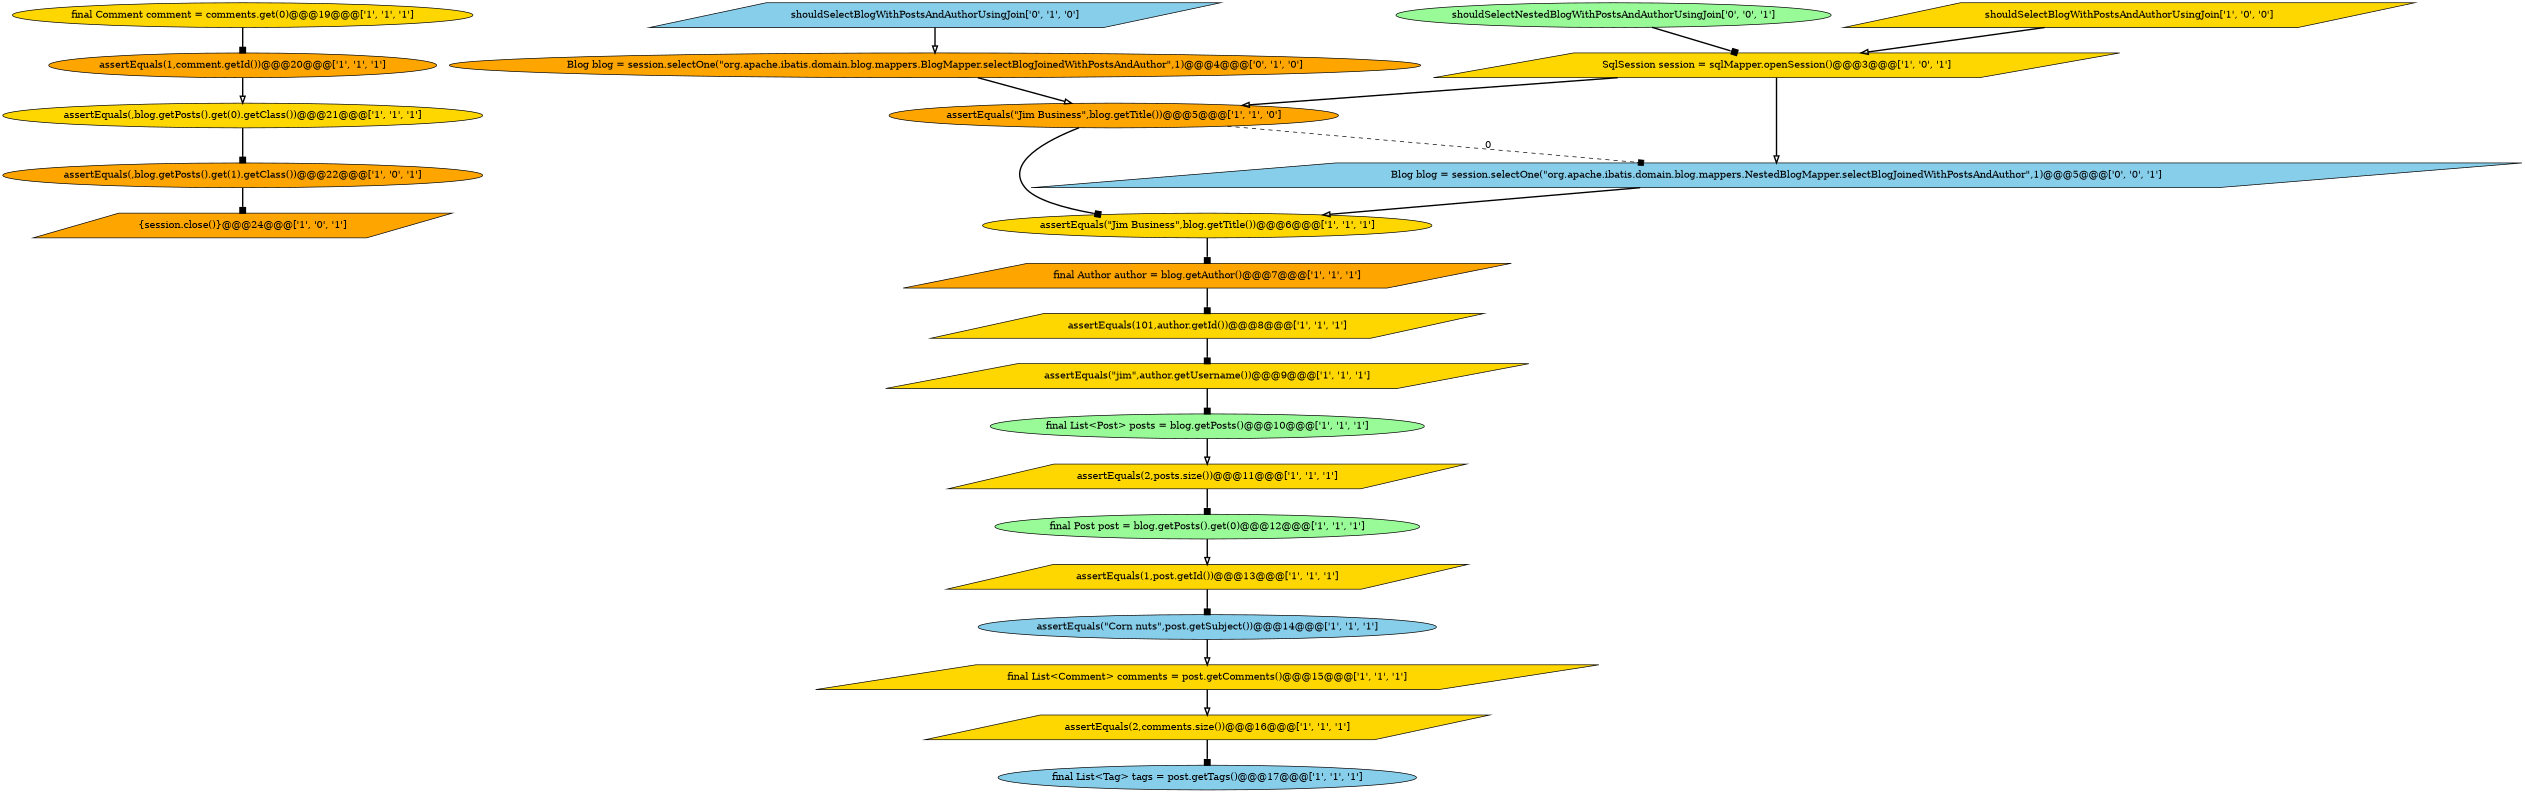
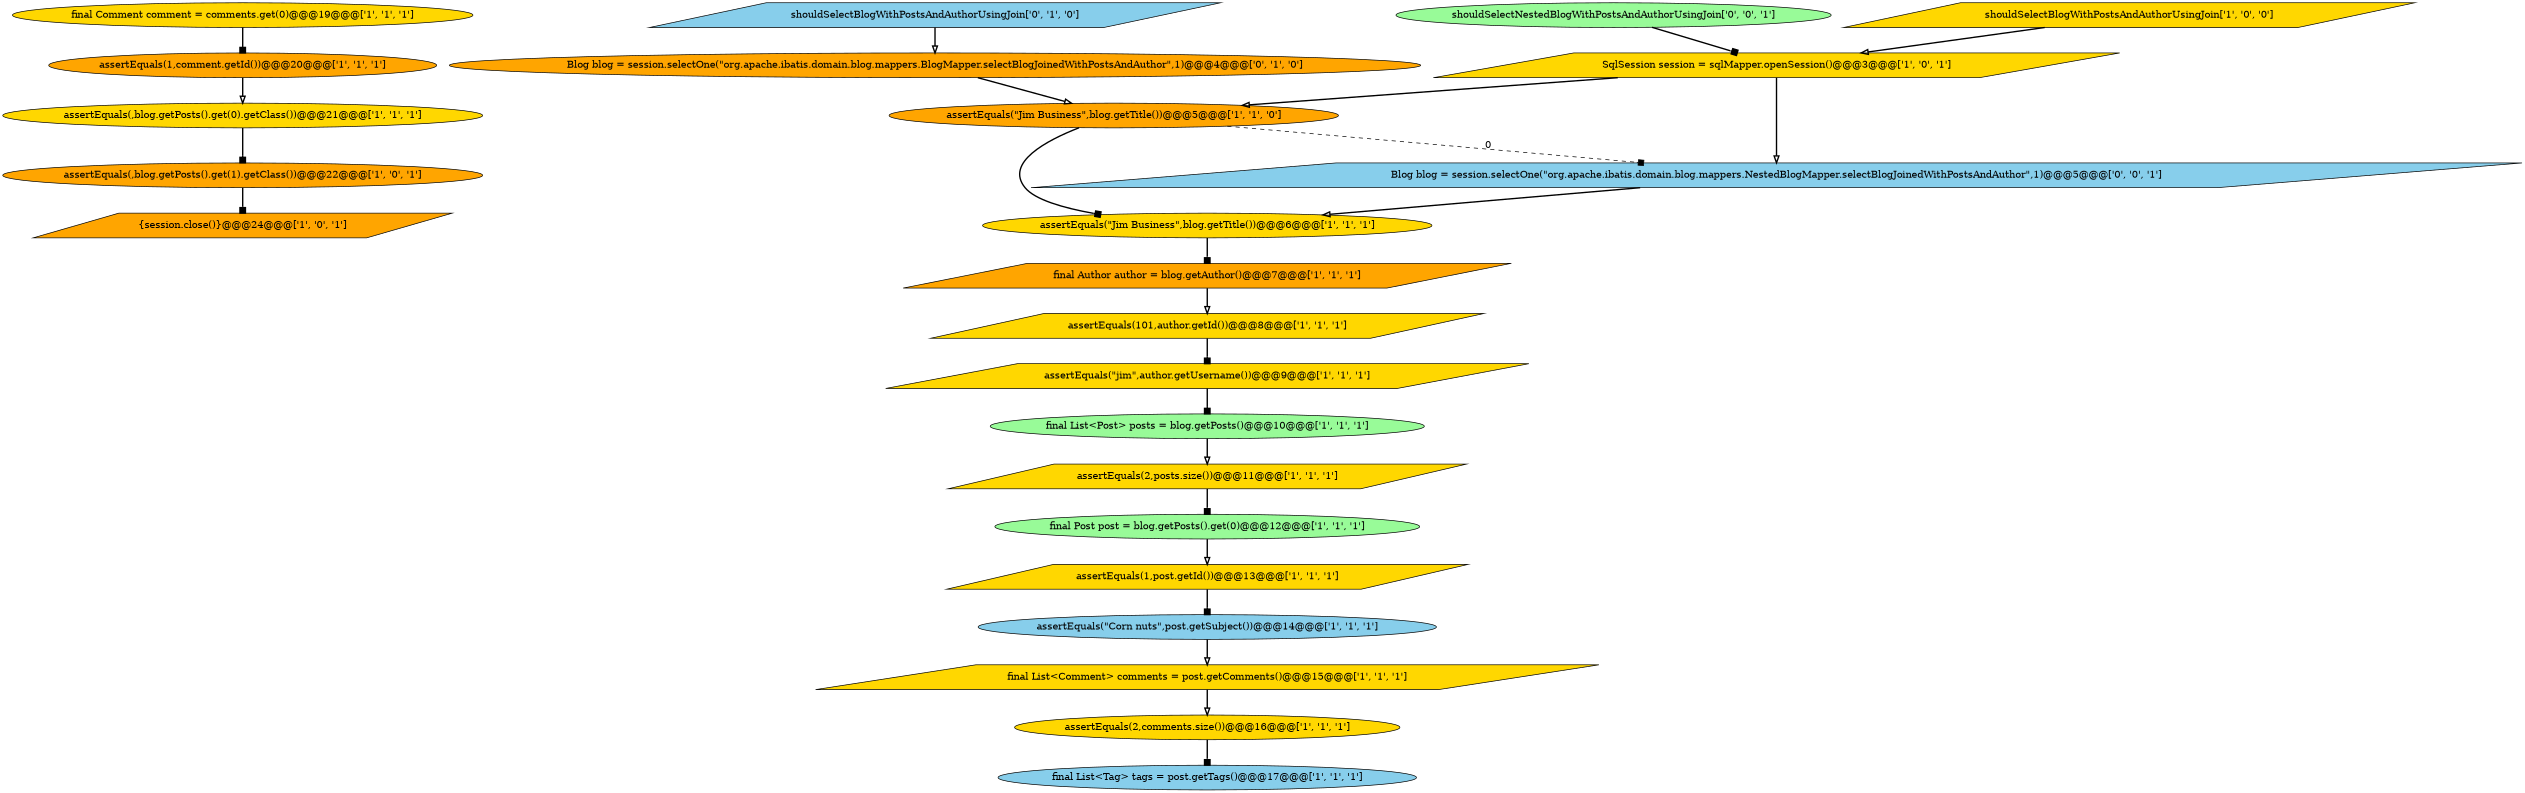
  digraph {
    node [fillcolor=gold shape=ellipse style=filled]
    edge [arrowhead=box style=bold]
    n1 [label="final Comment comment = comments.get(0)@@@19@@@['1', '1', '1']"]
    n2 [fillcolor=orange label="assertEquals(1,comment.getId())@@@20@@@['1', '1', '1']"]
    n3 [label="final List<Comment> comments = post.getComments()@@@15@@@['1', '1', '1']" shape=parallelogram]
-   n4 [label="assertEquals(2,comments.size())@@@16@@@['1', '1', '1']" shape=parallelogram]
+   n4 [label="assertEquals(2,comments.size())@@@16@@@['1', '1', '1']"]
    n5 [fillcolor=skyblue label="final List<Tag> tags = post.getTags()@@@17@@@['1', '1', '1']"]
    n6 [label="assertEquals(1,post.getId())@@@13@@@['1', '1', '1']" shape=parallelogram]
    n7 [fillcolor=skyblue label="assertEquals(\"Corn nuts\",post.getSubject())@@@14@@@['1', '1', '1']"]
    n8 [label="assertEquals(,blog.getPosts().get(0).getClass())@@@21@@@['1', '1', '1']"]
    n9 [fillcolor=orange label="assertEquals(,blog.getPosts().get(1).getClass())@@@22@@@['1', '0', '1']"]
    n10 [fillcolor=orange label="{session.close()}@@@24@@@['1', '0', '1']" shape=parallelogram]
    n11 [label="assertEquals(2,posts.size())@@@11@@@['1', '1', '1']" shape=parallelogram]
    n12 [fillcolor=palegreen label="final Post post = blog.getPosts().get(0)@@@12@@@['1', '1', '1']"]
    n13 [label="assertEquals(\"Jim Business\",blog.getTitle())@@@6@@@['1', '1', '1']"]
    n14 [fillcolor=orange label="final Author author = blog.getAuthor()@@@7@@@['1', '1', '1']" shape=parallelogram]
    n15 [label="assertEquals(101,author.getId())@@@8@@@['1', '1', '1']" shape=parallelogram]
    n16 [label="assertEquals(\"jim\",author.getUsername())@@@9@@@['1', '1', '1']" shape=parallelogram]
    n17 [fillcolor=palegreen label="final List<Post> posts = blog.getPosts()@@@10@@@['1', '1', '1']"]
    n18 [fillcolor=palegreen label="shouldSelectNestedBlogWithPostsAndAuthorUsingJoin['0', '0', '1']"]
    n19 [label="SqlSession session = sqlMapper.openSession()@@@3@@@['1', '0', '1']" shape=parallelogram]
    n20 [fillcolor=skyblue label="Blog blog = session.selectOne(\"org.apache.ibatis.domain.blog.mappers.NestedBlogMapper.selectBlogJoinedWithPostsAndAuthor\",1)@@@5@@@['0', '0', '1']" shape=parallelogram]
    n21 [fillcolor=orange label="assertEquals(\"Jim Business\",blog.getTitle())@@@5@@@['1', '1', '0']"]
    n22 [fillcolor=skyblue label="shouldSelectBlogWithPostsAndAuthorUsingJoin['0', '1', '0']" shape=parallelogram]
    n23 [fillcolor=orange label="Blog blog = session.selectOne(\"org.apache.ibatis.domain.blog.mappers.BlogMapper.selectBlogJoinedWithPostsAndAuthor\",1)@@@4@@@['0', '1', '0']"]
    n24 [label="shouldSelectBlogWithPostsAndAuthorUsingJoin['1', '0', '0']" shape=parallelogram]
    n1 -> n2
    n2 -> n8 [arrowhead=onormal]
    n3 -> n4 [arrowhead=onormal]
    n4 -> n5
    n6 -> n7
    n7 -> n3 [arrowhead=onormal]
    n8 -> n9
    n9 -> n10
    n11 -> n12
    n12 -> n6 [arrowhead=onormal]
    n13 -> n14
-   n14 -> n15
+   n14 -> n15 [arrowhead=onormal]
    n15 -> n16
    n16 -> n17
    n17 -> n11 [arrowhead=onormal]
    n18 -> n19
    n19 -> n20 [arrowhead=onormal]
    n19 -> n21 [arrowhead=onormal]
    n20 -> n13 [arrowhead=onormal]
    n21 -> n13
    n21 -> n20 [label=0 style=dashed]
    n22 -> n23 [arrowhead=onormal]
    n23 -> n21 [arrowhead=onormal]
    n24 -> n19 [arrowhead=onormal]
  }
